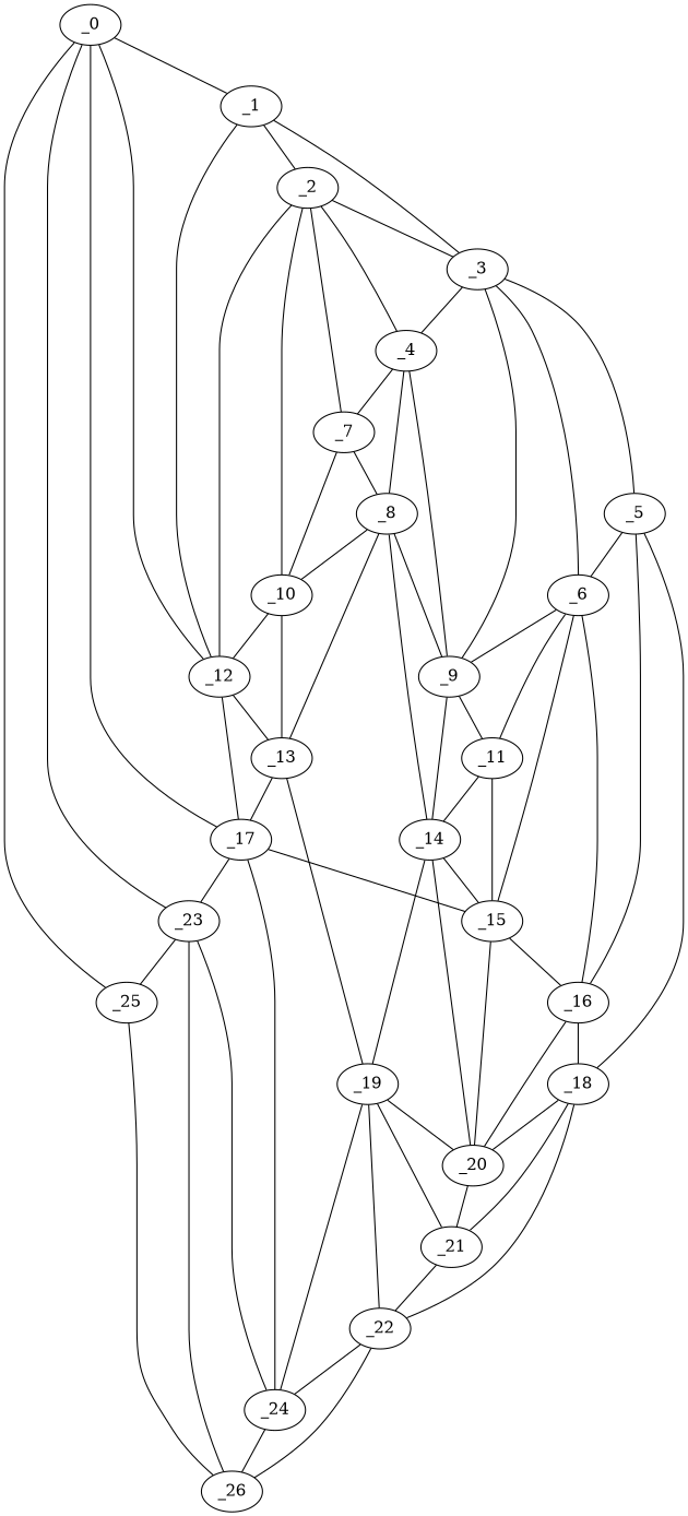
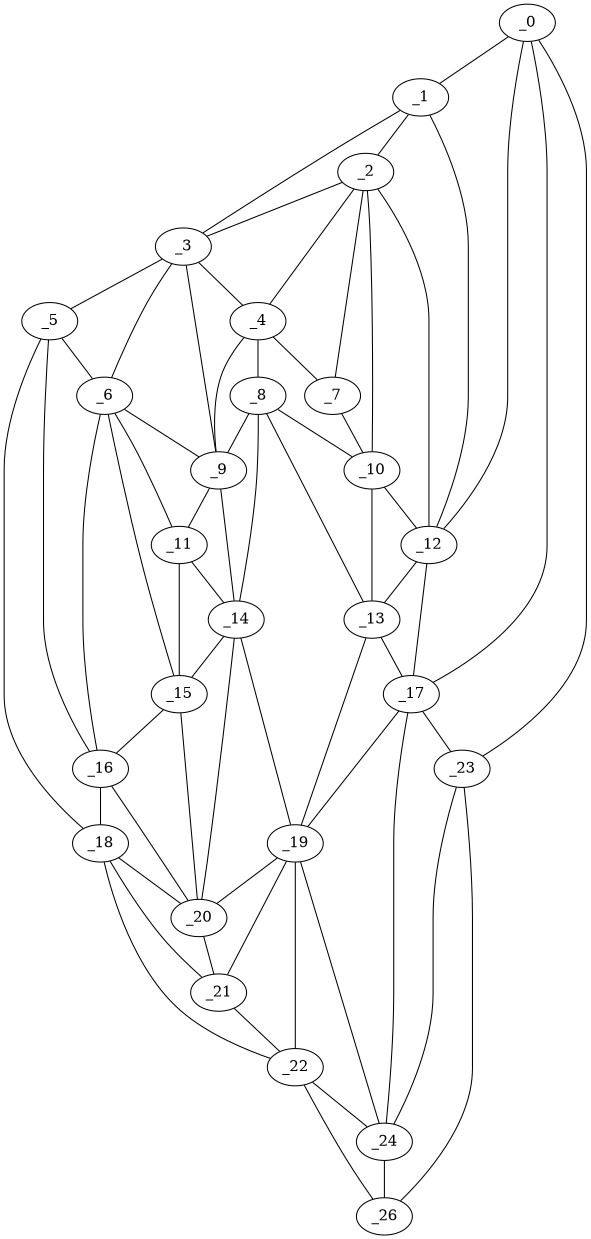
  graph {
    node [x=109 y=96]
    edge [valence=2]
    _0 [x=19 y=15]
    _1 [x=22 y=51]
    _12 [x=52 y=62]
    _17 [x=66 y=60]
    _23 [y=22]
-   _25 [x=111 y=13]
    _2 [x=24 y=59]
    _3 [x=29]
    _13 [x=55 y=72]
    _19 [x=72 y=67]
    _24 [y=34]
    _26 [x=111 y=28]
    _4 [x=32 y=86]
    _7 [x=37 y=68]
    _10 [x=45 y=67]
    _5 [x=33 y=107]
    _6 [x=36 y=103]
    _9 [x=44 y=89]
    _20 [x=73 y=107]
    _21 [x=80 y=109]
    _22 [x=86 y=109]
    _8 [x=41 y=76]
    _16 [x=61 y=108]
    _18 [x=68 y=126]
    _11 [x=46]
    _15 [x=56 y=101]
    _14 [x=55 y=78]
    _0 -- _1 [valence=1]
    _0 -- _12
    _0 -- _17
    _0 -- _23
-   _0 -- _25 [valence=1]
    _1 -- _12
    _1 -- _2
    _1 -- _3 [valence=1]
    _12 -- _17
    _12 -- _13
    _17 -- _23
-   _17 -- _15 [valence=1]
+   _17 -- _19 [valence=1]
    _17 -- _24 [valence=1]
-   _23 -- _25
    _23 -- _24
    _23 -- _26 [valence=1]
-   _25 -- _26 [valence=1]
    _2 -- _12 [valence=1]
    _2 -- _3
    _2 -- _4 [valence=1]
    _2 -- _7
    _2 -- _10
    _3 -- _4
    _3 -- _5 [valence=1]
    _3 -- _6
    _3 -- _9
    _13 -- _17
    _13 -- _19 [valence=1]
    _19 -- _24
    _19 -- _20
    _19 -- _21
    _19 -- _22 [valence=1]
    _24 -- _26
    _4 -- _7
    _4 -- _9
    _4 -- _8
    _7 -- _10 [valence=1]
-   _7 -- _8 [valence=1]
    _10 -- _12 [valence=1]
    _10 -- _13
    _5 -- _6 [valence=1]
    _5 -- _16
    _5 -- _18 [valence=1]
    _6 -- _9 [valence=1]
    _6 -- _16
    _6 -- _11
    _6 -- _15
    _9 -- _11
    _9 -- _14 [valence=1]
    _20 -- _21 [valence=1]
    _21 -- _22 [valence=1]
    _22 -- _24
    _22 -- _26 [valence=1]
    _8 -- _13
    _8 -- _10 [valence=1]
    _8 -- _9
    _8 -- _14
    _16 -- _20
    _16 -- _18 [valence=1]
    _18 -- _20 [valence=1]
    _18 -- _21
    _18 -- _22 [valence=1]
    _11 -- _15
    _11 -- _14
    _15 -- _20 [valence=1]
    _15 -- _16
    _14 -- _19
    _14 -- _20 [valence=1]
    _14 -- _15
  }
